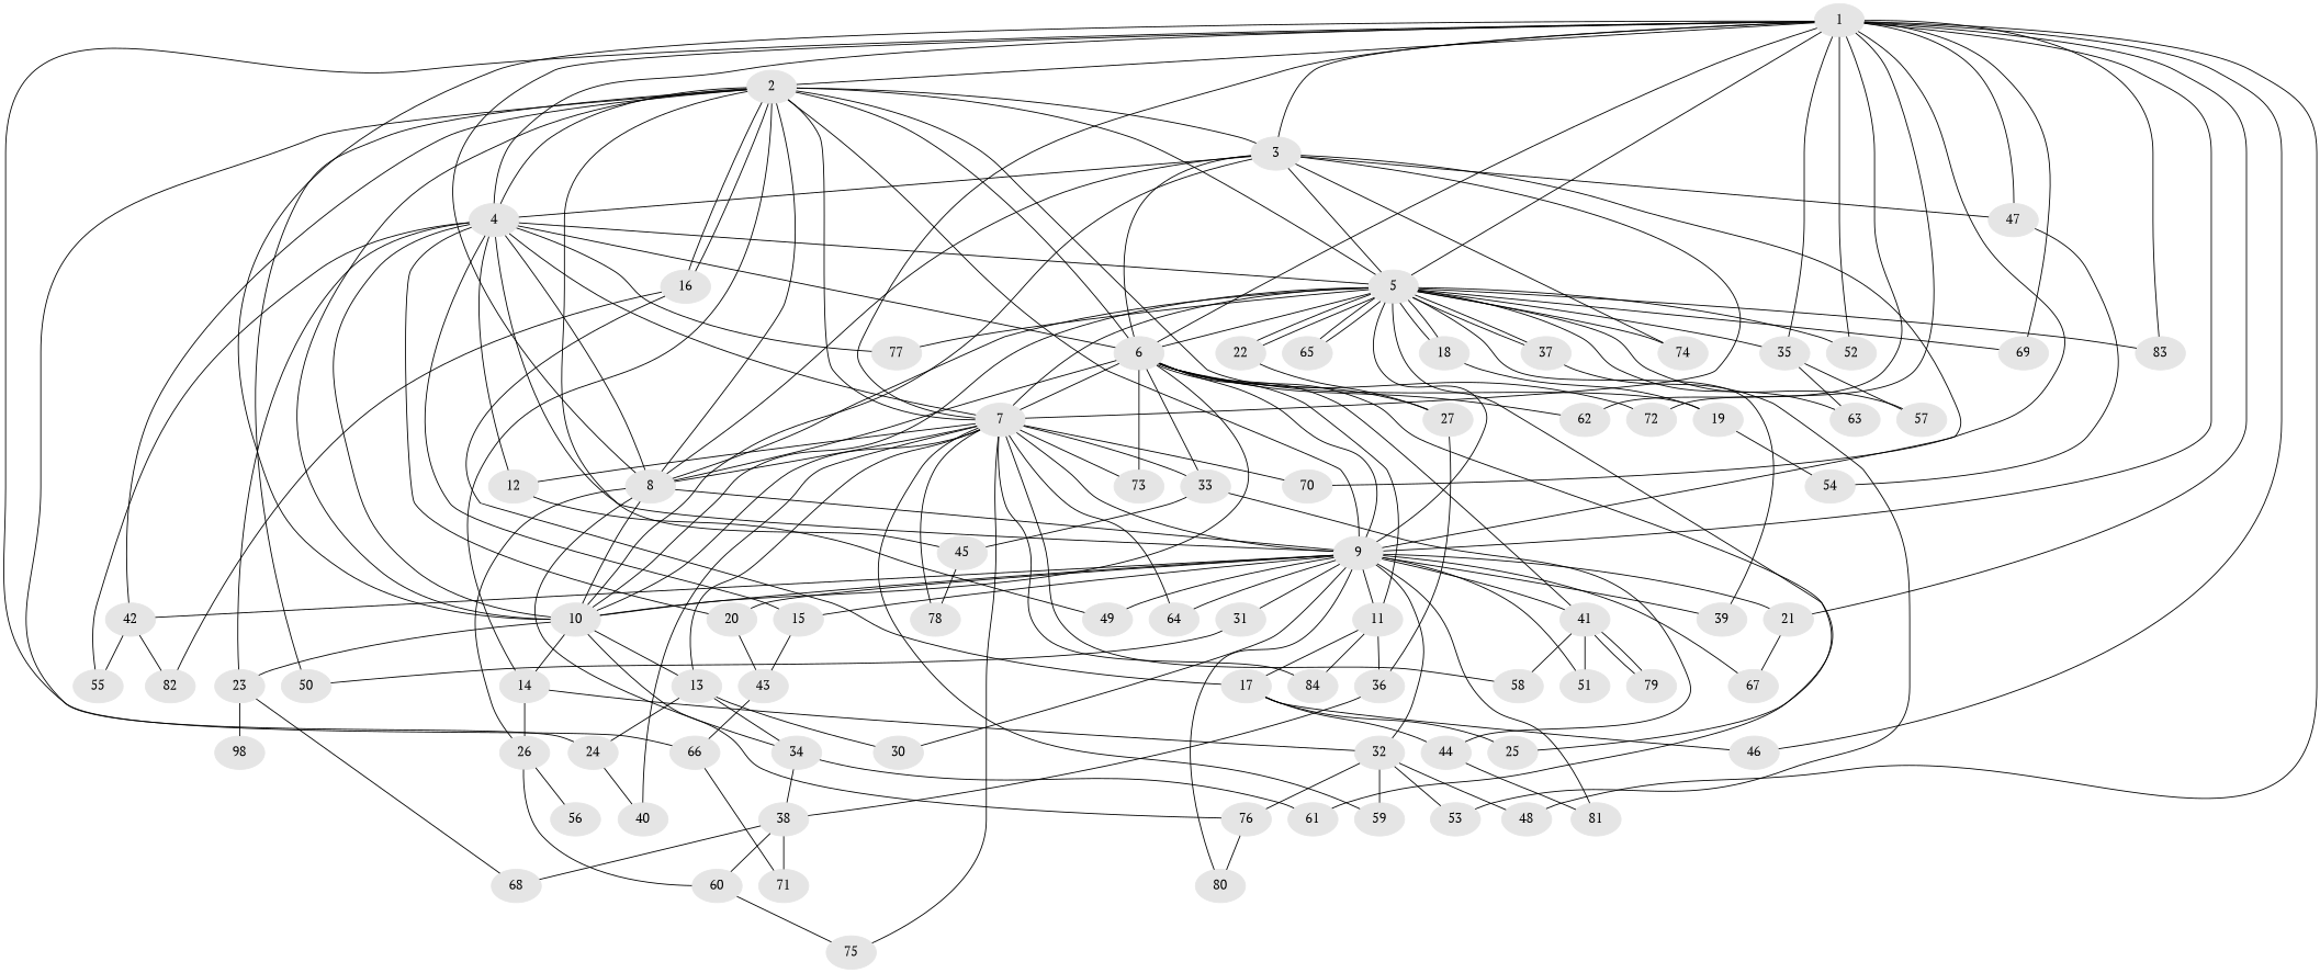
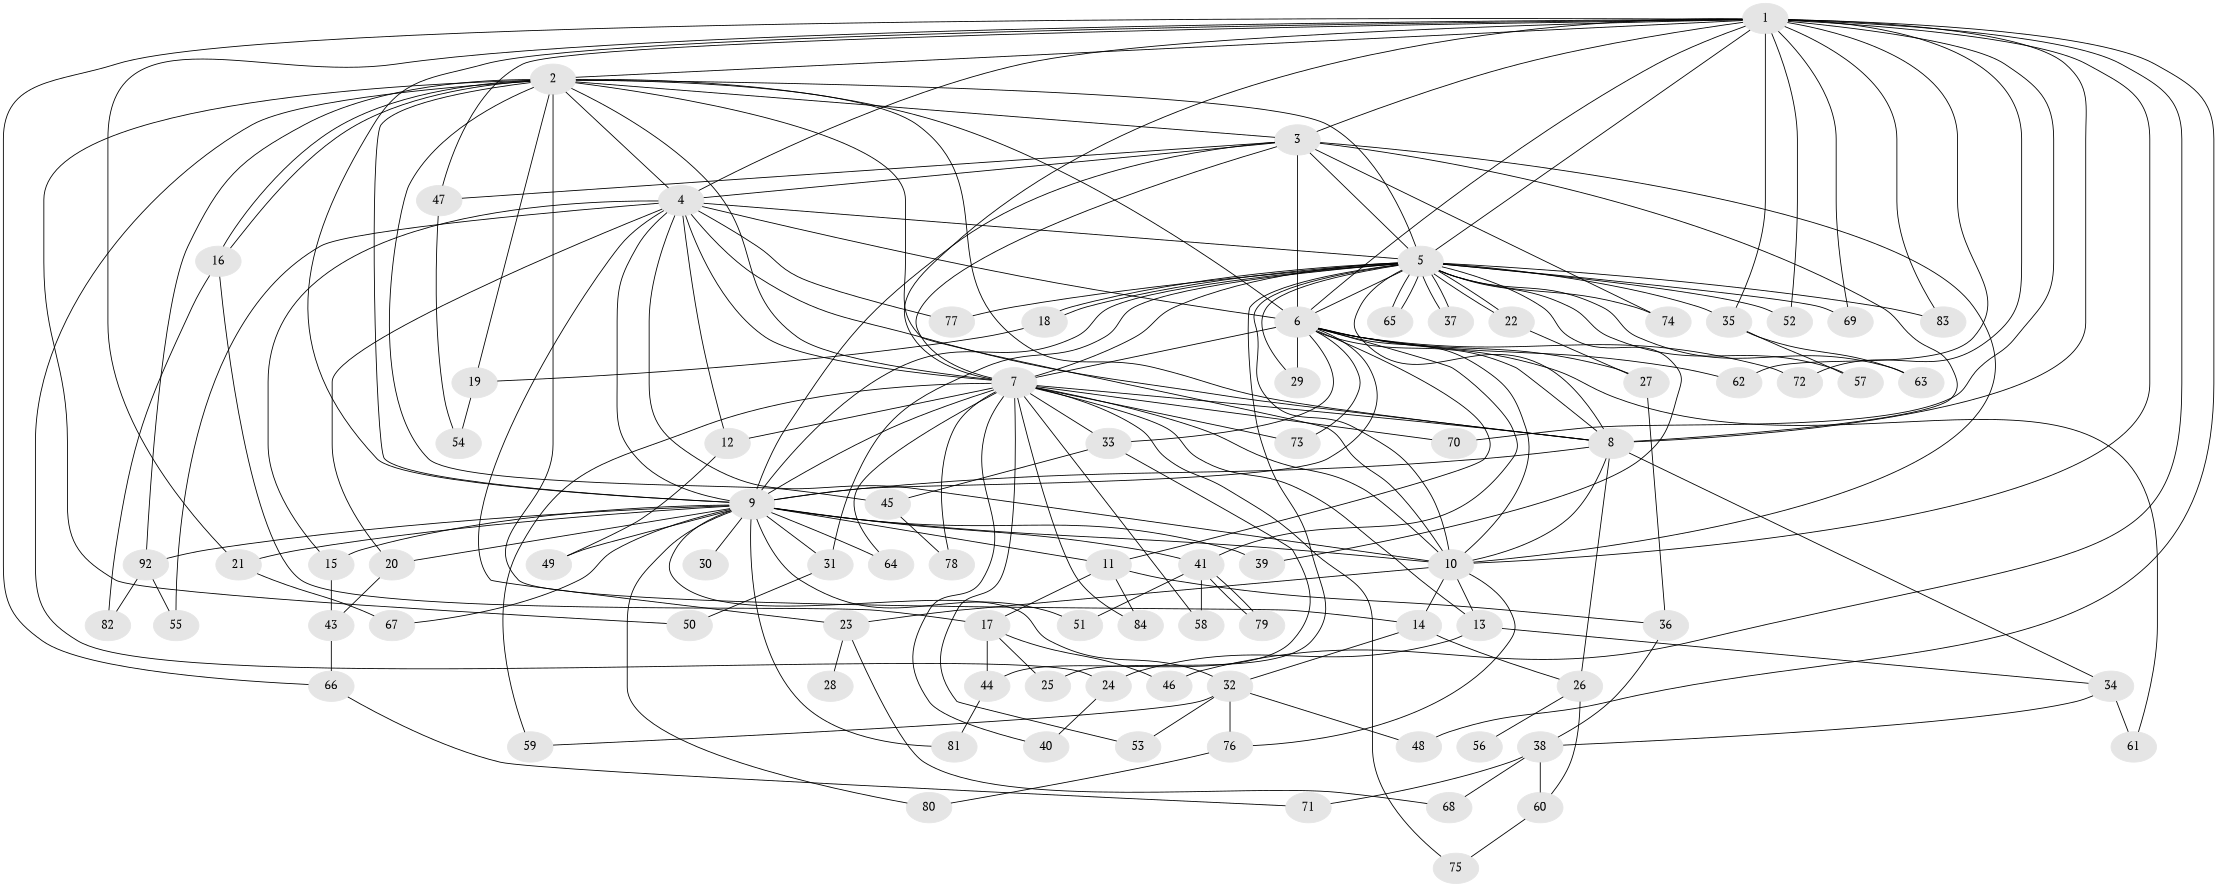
  graph {
    fontname="PT Serif"
    node [color=gray90 fontname="PT Serif" style=filled]
    edge [fontname="PT Serif"]
    1
    2
    3
    4
    5
    6
    7
    8
    9
    10
    21
    35
    46
    47
    48
    52
    62
    66
    69
    70
    72
    83
    14
    16
    19
    24
-   42
+   42 [label=92]
    45
    50
    74
    12
    15
    20
    23
    55
    77
    18
    22
    25
+   29
    31
    37
    39
    57
    63
    65
    11
    27
    33
    41
    61
    73
    13
    40
    53
    58
    59
    64
    75
    78
    84
    26
    34
    30
    32
    49
    51
    67
    80
    81
    76
    54
    71
    17
    82
    43
-   28 [label=98]
+   28
    68
    36
    44
    79
    56
    60
    38
    1 -- 2
    1 -- 3
    1 -- 4
    1 -- 5
    1 -- 6
    1 -- 7
    1 -- 8
    1 -- 9
    1 -- 10
    1 -- 21
    1 -- 35
    1 -- 46
    1 -- 47
    1 -- 48
    1 -- 52
    1 -- 62
    1 -- 66
    1 -- 69
    1 -- 70
    1 -- 72
    1 -- 83
    2 -- 3
    2 -- 4
    2 -- 5
    2 -- 6
    2 -- 7
    2 -- 8
    2 -- 9
    2 -- 10
    2 -- 14
    2 -- 16
    2 -- 16
    2 -- 19
    2 -- 24
    2 -- 42
    2 -- 45
    2 -- 50
    3 -- 4
    3 -- 5
    3 -- 6
    3 -- 7
    3 -- 8
    3 -- 9
    3 -- 10
    3 -- 47
    3 -- 74
    4 -- 5
    4 -- 6
    4 -- 7
    4 -- 8
    4 -- 9
    4 -- 10
    4 -- 12
    4 -- 15
    4 -- 20
    4 -- 23
    4 -- 55
    4 -- 77
    5 -- 6
    5 -- 7
    5 -- 8
    5 -- 9
    5 -- 10
    5 -- 35
    5 -- 52
    5 -- 69
    5 -- 83
    5 -- 74
    5 -- 77
    5 -- 18
    5 -- 18
    5 -- 22
    5 -- 22
    5 -- 25
+   5 -- 29
+   5 -- 31
    5 -- 37
    5 -- 37
    5 -- 39
    5 -- 57
    5 -- 63
    5 -- 65
    5 -- 65
    6 -- 7
    6 -- 8
    6 -- 9
    6 -- 10
    6 -- 62
    6 -- 72
+   6 -- 29
    6 -- 11
    6 -- 27
    6 -- 33
    6 -- 41
    6 -- 61
    6 -- 73
    7 -- 8
    7 -- 9
    7 -- 10
    7 -- 70
    7 -- 12
    7 -- 33
    7 -- 73
    7 -- 13
    7 -- 40
-   37 -- 53
+   7 -- 53
    7 -- 58
    7 -- 59
    7 -- 64
    7 -- 75
    7 -- 78
    7 -- 84
    8 -- 9
    8 -- 10
    8 -- 26
    8 -- 34
    9 -- 10
    9 -- 21
    9 -- 42
    9 -- 15
    9 -- 20
    9 -- 31
    9 -- 39
    9 -- 11
    9 -- 41
    9 -- 64
    9 -- 30
    9 -- 32
    9 -- 49
    9 -- 51
    9 -- 67
    9 -- 80
    9 -- 81
    10 -- 14
    10 -- 23
    10 -- 13
    10 -- 76
    21 -- 67
    35 -- 57
    35 -- 63
    47 -- 54
    66 -- 71
    14 -- 26
    14 -- 32
    16 -- 17
    16 -- 82
    19 -- 54
    24 -- 40
    42 -- 55
    42 -- 82
    45 -- 78
    12 -- 49
    15 -- 43
    20 -- 43
    23 -- 28
    23 -- 68
    18 -- 19
    22 -- 27
    31 -- 50
    11 -- 84
    11 -- 17
    11 -- 36
    27 -- 36
    33 -- 45
    33 -- 44
    41 -- 58
    41 -- 51
    41 -- 79
    41 -- 79
    13 -- 24
    13 -- 34
-   13 -- 30
    26 -- 56
    26 -- 60
    34 -- 61
    34 -- 38
    32 -- 48
    32 -- 53
    32 -- 59
    32 -- 76
    76 -- 80
    17 -- 46
    17 -- 25
    17 -- 44
    43 -- 66
    36 -- 38
    44 -- 81
    60 -- 75
    38 -- 71
    38 -- 68
    38 -- 60
  }
